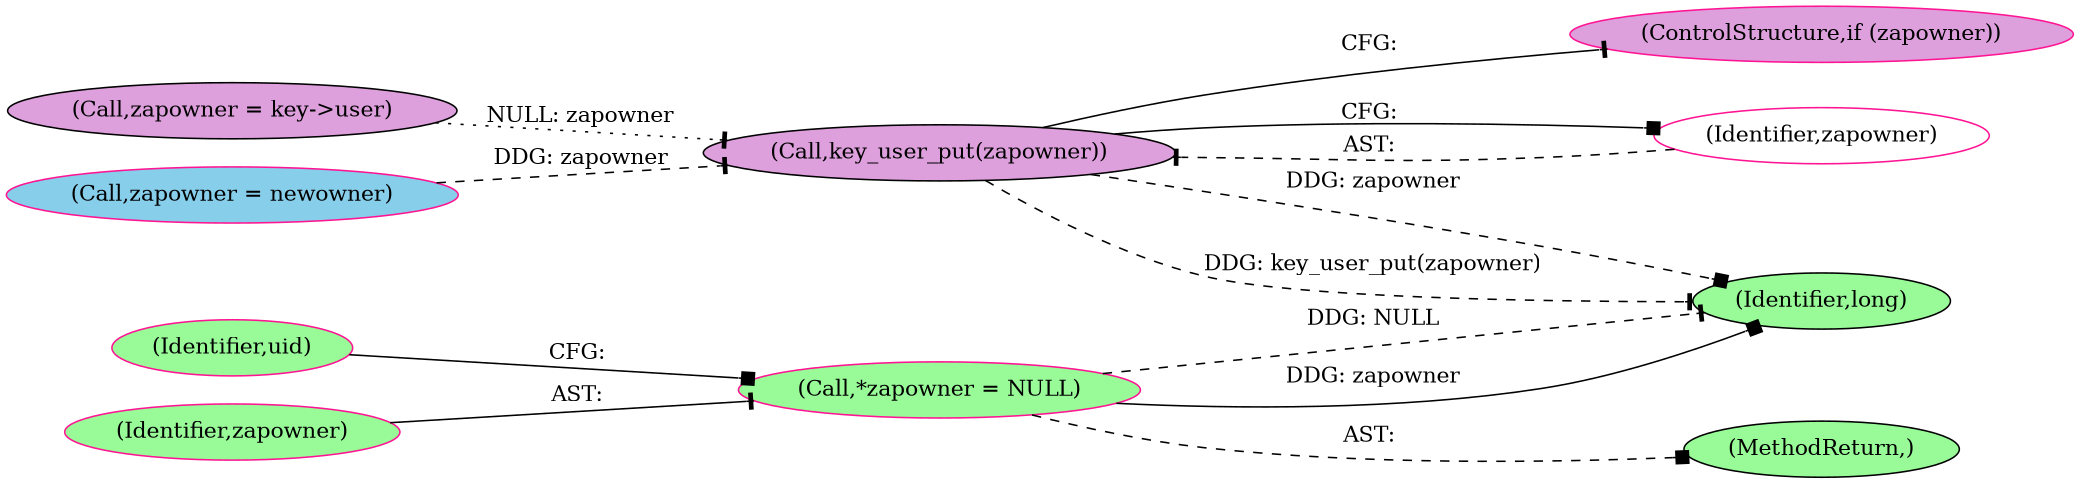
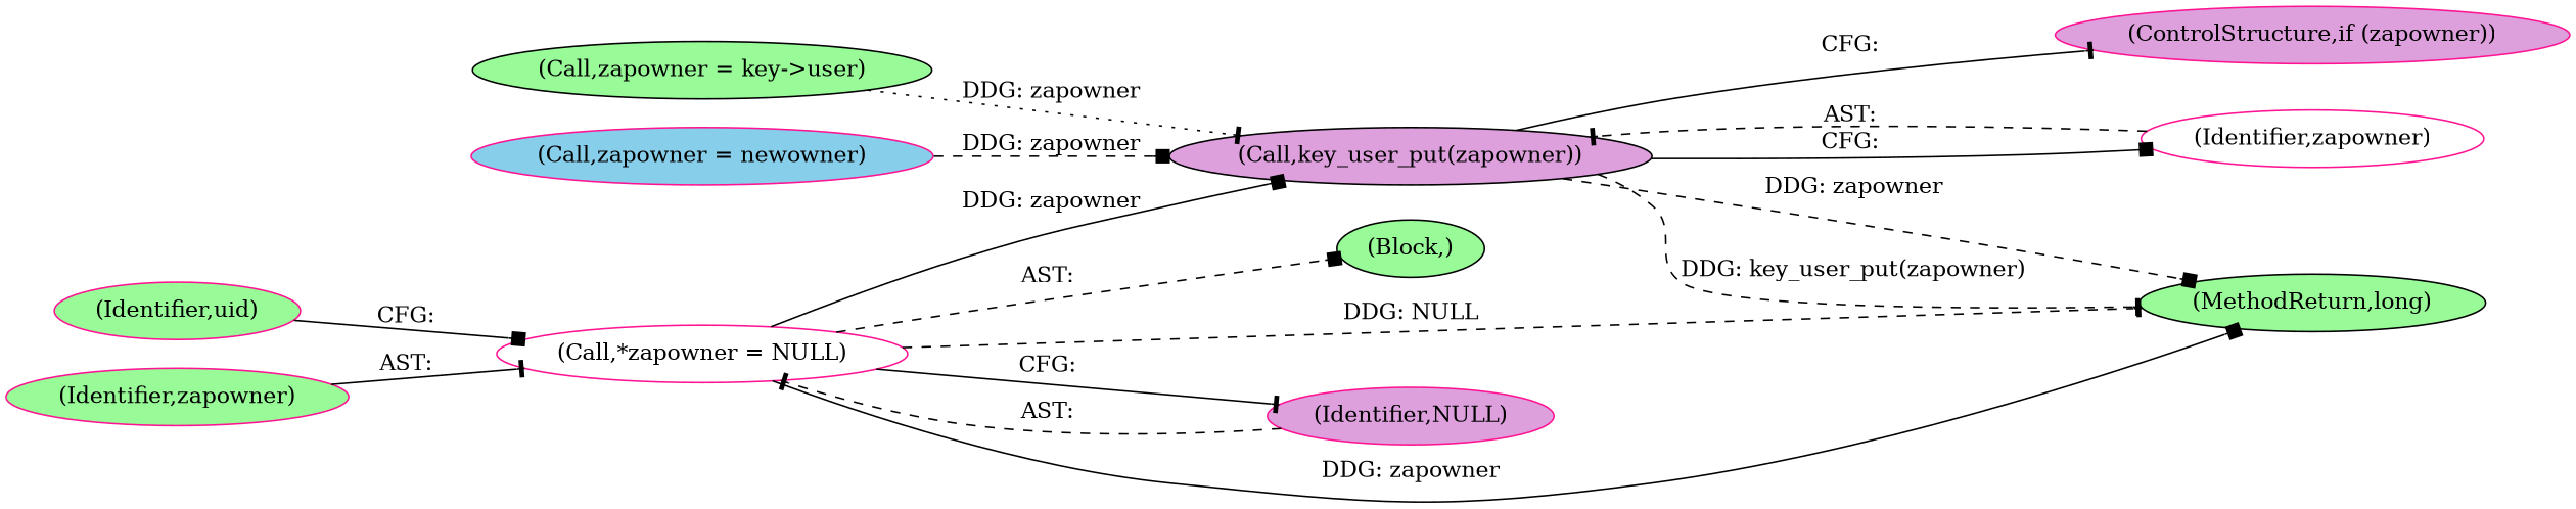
  digraph {
    rankdir=LR
    node [color=deeppink fillcolor=plum style=filled]
    edge [arrowhead=tee style=solid]
-   n1 [fillcolor=palegreen label="(Call,*zapowner = NULL)"]
+   n1 [fillcolor=white label="(Call,*zapowner = NULL)"]
    n2 [color=black label="(Call,key_user_put(zapowner))"]
-   n3 [color=black fillcolor=palegreen label="(MethodReturn,)"]
-   n5 [color=black fillcolor=palegreen label="(Identifier,long)"]
+   n3 [color=black fillcolor=palegreen label="(Block,)"]
+   n4 [label="(Identifier,NULL)"]
+   n5 [color=black fillcolor=palegreen label="(MethodReturn,long)"]
    n6 [label="(ControlStructure,if (zapowner))"]
    n7 [fillcolor=white label="(Identifier,zapowner)"]
    n8 [fillcolor=palegreen label="(Identifier,uid)"]
-   n9 [color=black label="(Call,zapowner = key->user)"]
+   n9 [color=black fillcolor=palegreen label="(Call,zapowner = key->user)"]
    n10 [fillcolor=skyblue label="(Call,zapowner = newowner)"]
    n11 [fillcolor=palegreen label="(Identifier,zapowner)"]
+   n1 -> n2 [arrowhead=box label="DDG: zapowner"]
    n1 -> n3 [arrowhead=box label="AST: " style=dashed]
+   n1 -> n4 [label="CFG: "]
    n1 -> n5 [arrowhead=box label="DDG: zapowner"]
    n1 -> n5 [label="DDG: NULL" style=dashed]
    n2 -> n5 [arrowhead=box label="DDG: zapowner" style=dashed]
    n2 -> n5 [label="DDG: key_user_put(zapowner)" style=dashed]
    n2 -> n6 [label="CFG: "]
    n2 -> n7 [arrowhead=box label="CFG: "]
+   n4 -> n1 [label="AST: " style=dashed]
    n7 -> n2 [label="AST: " style=dashed]
    n8 -> n1 [arrowhead=box label="CFG: "]
-   n9 -> n2 [label="NULL: zapowner" style=dotted]
-   n10 -> n2 [label="DDG: zapowner" style=dashed]
+   n9 -> n2 [label="DDG: zapowner" style=dotted]
+   n10 -> n2 [arrowhead=box label="DDG: zapowner" style=dashed]
    n11 -> n1 [label="AST: "]
  }
